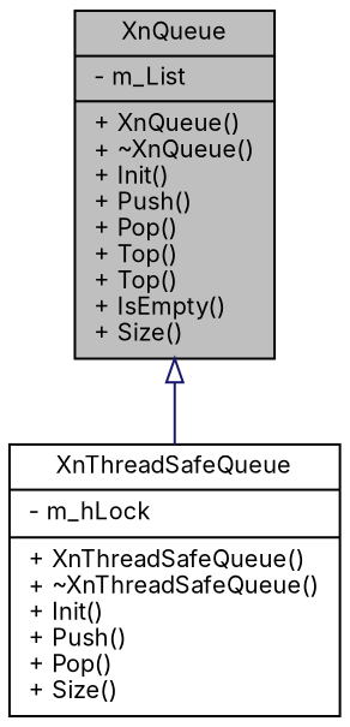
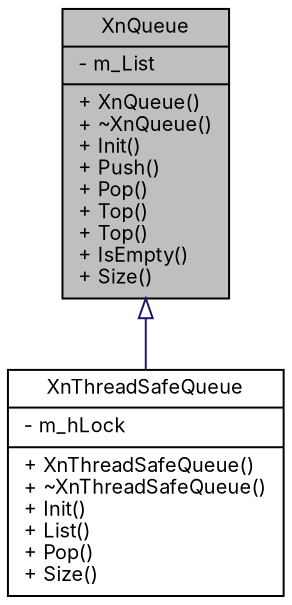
  digraph {
    fontname=Inter
    node [color=black fontname=Inter fontsize=10 shape=record style=filled]
    n1 [fillcolor=grey75 fontcolor=black height=0.2 label="{XnQueue\n|- m_List\l|+ XnQueue()\l+ ~XnQueue()\l+ Init()\l+ Push()\l+ Pop()\l+ Top()\l+ Top()\l+ IsEmpty()\l+ Size()\l}" width=0.4]
-   n2 [fillcolor=white height=0.2 label="{XnThreadSafeQueue\n|- m_hLock\l|+ XnThreadSafeQueue()\l+ ~XnThreadSafeQueue()\l+ Init()\l+ Push()\l+ Pop()\l+ Size()\l}" width=0.4]
+   n2 [fillcolor=white height=0.2 label="{XnThreadSafeQueue\n|- m_hLock\l|+ XnThreadSafeQueue()\l+ ~XnThreadSafeQueue()\l+ Init()\l+ List()\l+ Pop()\l+ Size()\l}" width=0.4]
    n1 -> n2 [arrowtail=empty color=midnightblue dir=back fontname=Inter fontsize=10 labelfontname=FreeSans labelfontsize=10 style=solid]
  }
